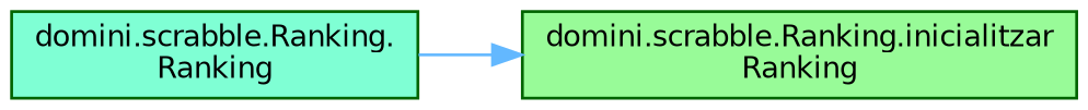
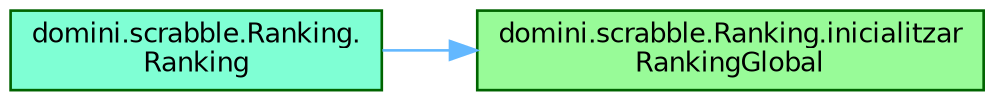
  digraph {
    rankdir=RL
    node [color=darkgreen fontname=Helvetica fontsize=10 shape=box style=filled]
-   n1 [fillcolor=palegreen fontcolor=black height=0.2 label="domini.scrabble.Ranking.inicialitzar\lRanking" width=0.4]
+   n1 [fillcolor=palegreen fontcolor=black height=0.2 label="domini.scrabble.Ranking.inicialitzar\lRankingGlobal" width=0.4]
    n2 [fillcolor=aquamarine height=0.2 label="domini.scrabble.Ranking.\lRanking" width=0.4]
    n1 -> n2 [color=steelblue1 dir=back fontname=Helvetica fontsize=10 labelfontname=Helvetica labelfontsize=10 style=solid]
  }
